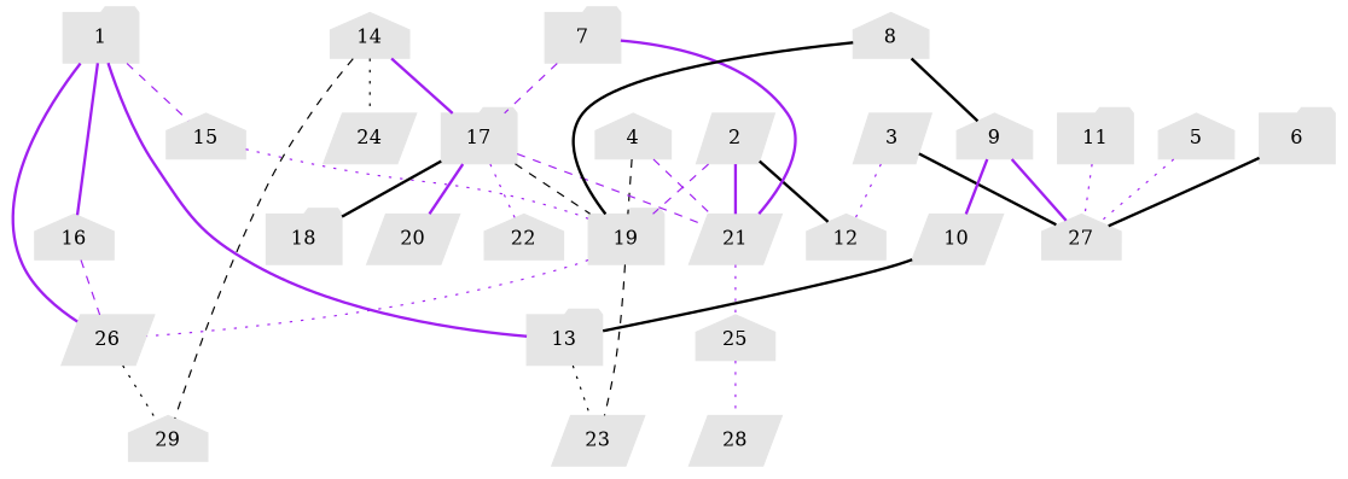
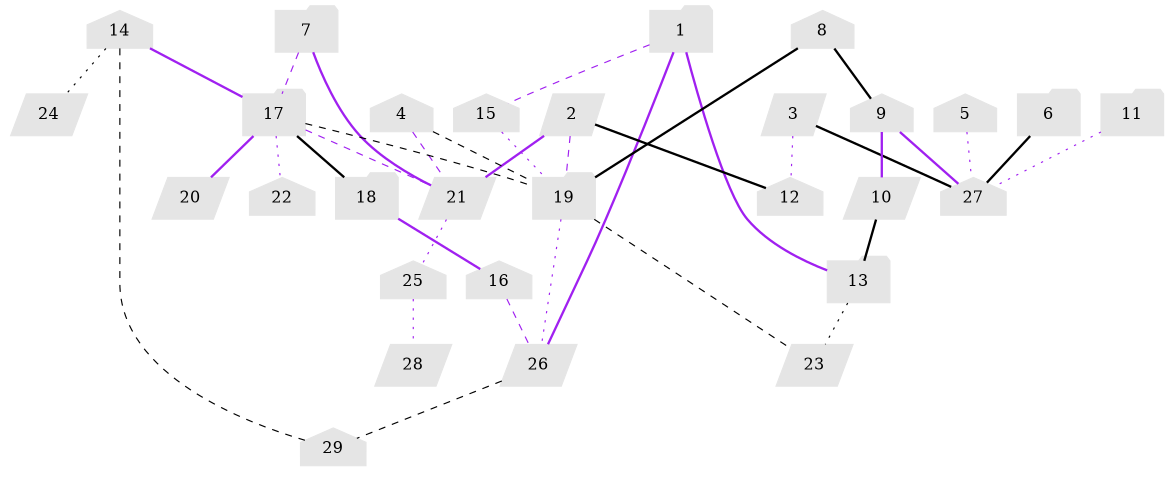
  graph {
    node [color=gray90 shape=house style=filled]
    edge [color=purple style=bold weight=1.0]
    1 [shape=folder]
    13 [shape=folder]
    15
    16
    26 [shape=parallelogram]
    23 [shape=parallelogram]
    19 [shape=folder]
    29
    2 [shape=parallelogram]
    12
    21 [shape=parallelogram]
    25
    28 [shape=parallelogram]
    3 [shape=parallelogram]
    27
    4
    5
    6 [shape=folder]
    7 [shape=folder]
    17 [shape=folder]
    18 [shape=folder]
    20 [shape=parallelogram]
    22
    8
    9
    10 [shape=parallelogram]
    11 [shape=folder]
    14
    24 [shape=parallelogram]
    1 -- 13
    1 -- 15 [style=dashed]
-   1 -- 16
+   18 -- 16
    1 -- 26
    13 -- 23 [color=black style=dotted]
    15 -- 19 [style=dotted]
    16 -- 26 [style=dashed]
-   26 -- 29 [color=black style=dotted]
+   26 -- 29 [color=black style=dashed]
    19 -- 26 [style=dotted]
    19 -- 23 [color=black style=dashed]
    2 -- 19 [style=dashed]
    2 -- 12 [color=black]
    2 -- 21 [weight=2.0]
    21 -- 25 [style=dotted]
    25 -- 28 [style=dotted]
    3 -- 12 [style=dotted]
    3 -- 27 [color=black]
    4 -- 19 [color=black style=dashed]
    4 -- 21 [style=dashed]
    5 -- 27 [style=dotted]
    6 -- 27 [color=black]
    7 -- 21
    7 -- 17 [style=dashed]
    17 -- 19 [color=black style=dashed]
    17 -- 21 [style=dashed]
    17 -- 18 [color=black]
    17 -- 20
    17 -- 22 [style=dotted]
    8 -- 19 [color=black]
    8 -- 9 [color=black]
    9 -- 27 [weight=2.0]
    9 -- 10
    10 -- 13 [color=black weight=2.0]
    11 -- 27 [style=dotted]
    14 -- 29 [color=black style=dashed]
    14 -- 17
    14 -- 24 [color=black style=dotted]
  }
